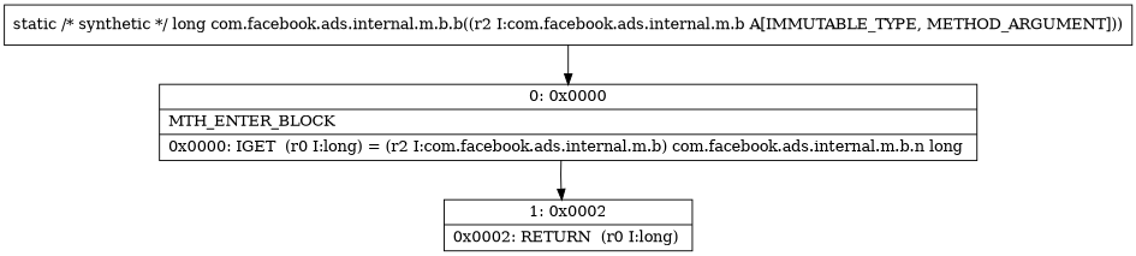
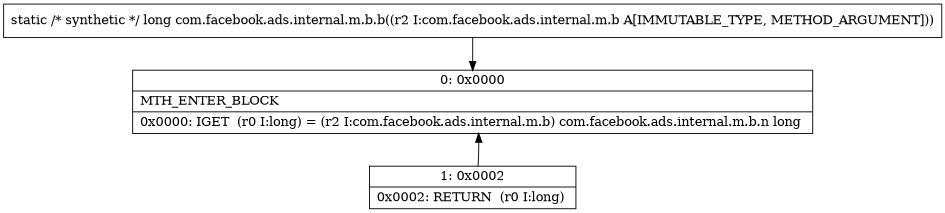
  digraph {
    node [shape=record]
    n1 [label="{0\:\ 0x0000|MTH_ENTER_BLOCK\l|0x0000: IGET  (r0 I:long) = (r2 I:com.facebook.ads.internal.m.b) com.facebook.ads.internal.m.b.n long \l}"]
    n2 [label="{1\:\ 0x0002|0x0002: RETURN  (r0 I:long) \l}"]
    n3 [label="{static \/* synthetic *\/ long com.facebook.ads.internal.m.b.b((r2 I:com.facebook.ads.internal.m.b A[IMMUTABLE_TYPE, METHOD_ARGUMENT])) }"]
-   n1 -> n2
+   n2 -> n1
    n3 -> n1
  }
